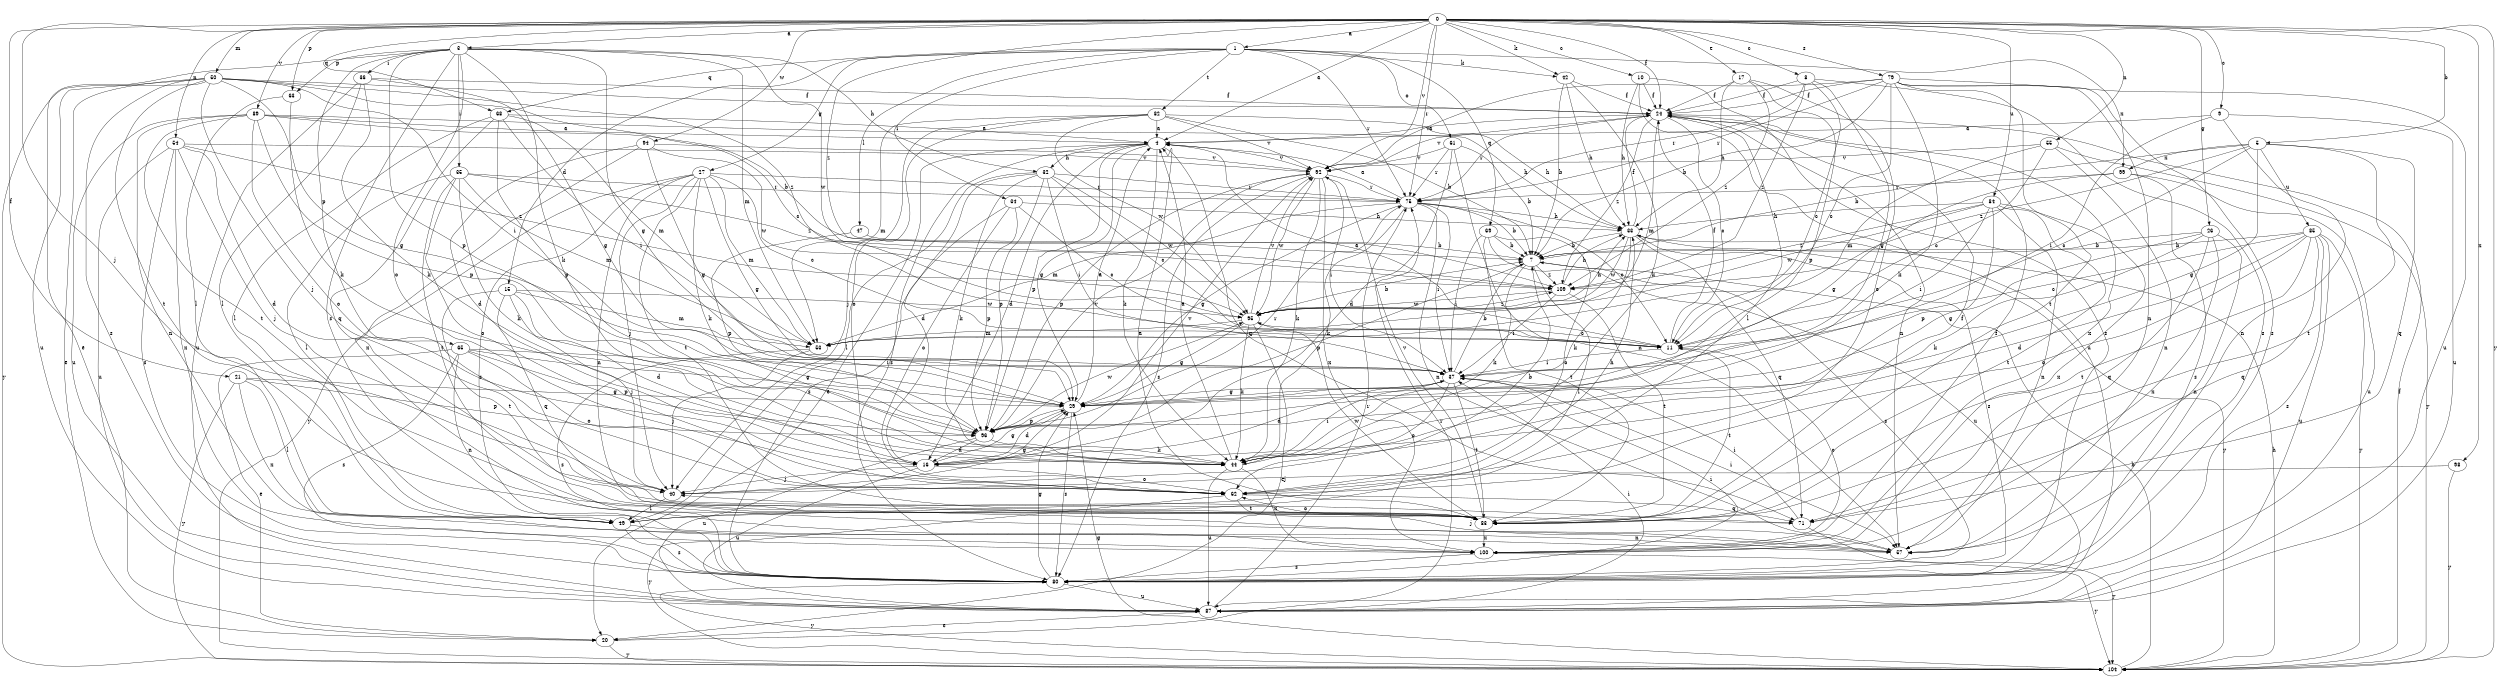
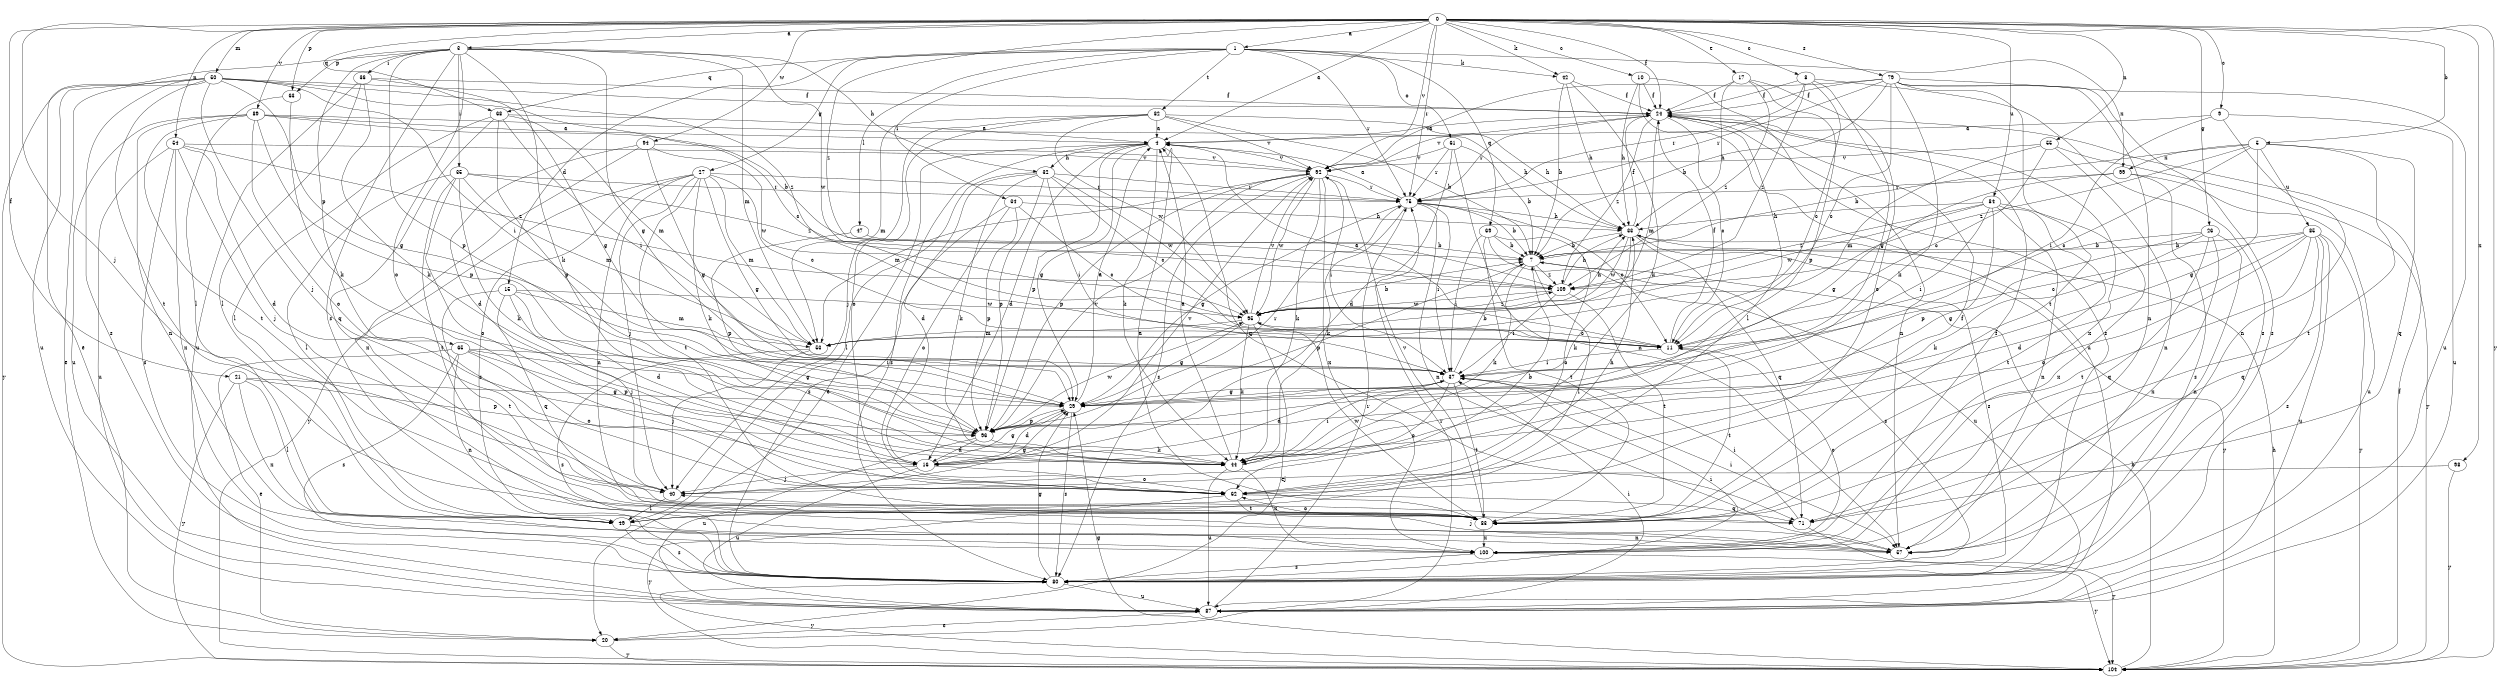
  strict digraph {
    0
    1
    3
    4
    5
    8
    9
    10
    17
    21
    24
    26
    40
    42
    50
    54
    55
    63
    68
    75
    79
    84
    89
    92
    94
    98
    104
    109
    15
    27
    34
    47
    61
    69
    82
    99
    20
    29
    32
    35
    36
    44
    53
    62
    65
    n46 [label=96]
    80
    95
    16
    71
    7
    11
    83
    85
    37
    57
    87
    33
    49
    100
    0 -> 1 [label=a]
    0 -> 3 [label=a]
    0 -> 4 [label=a]
    0 -> 5 [label=b]
    0 -> 8 [label=c]
    0 -> 9 [label=c]
    0 -> 10 [label=c]
    0 -> 17 [label=e]
    0 -> 21 [label=f]
    0 -> 24 [label=f]
    0 -> 26 [label=g]
    0 -> 40 [label=j]
    0 -> 42 [label=k]
    0 -> 50 [label=m]
    0 -> 54 [label=n]
    0 -> 55 [label=n]
    0 -> 63 [label=p]
    0 -> 68 [label=q]
    0 -> 75 [label=r]
    0 -> 79 [label=s]
    0 -> 84 [label=u]
    0 -> 89 [label=v]
    0 -> 92 [label=v]
    0 -> 94 [label=w]
    0 -> 98 [label=x]
    0 -> 104 [label=y]
    0 -> 109 [label=z]
    1 -> 42 [label=k]
    1 -> 68 [label=q]
    1 -> 75 [label=r]
    1 -> 15 [label=d]
    1 -> 27 [label=g]
    1 -> 34 [label=i]
    1 -> 47 [label=l]
    1 -> 61 [label=o]
    1 -> 69 [label=q]
    1 -> 82 [label=t]
    1 -> 99 [label=x]
    3 -> 63 [label=p]
    3 -> 20 [label=e]
    3 -> 29 [label=g]
    3 -> 32 [label=h]
    3 -> 35 [label=i]
    3 -> 36 [label=i]
    3 -> 44 [label=k]
    3 -> 53 [label=m]
    3 -> 62 [label=o]
    3 -> 65 [label=p]
    3 -> n46 [label=p]
    3 -> 80 [label=s]
    3 -> 95 [label=w]
    4 -> 92 [label=v]
    4 -> 20 [label=e]
    4 -> 29 [label=g]
    4 -> 32 [label=h]
    4 -> 44 [label=k]
    4 -> n46 [label=p]
    4 -> 80 [label=s]
    4 -> 16 [label=d]
    4 -> 71 [label=q]
    5 -> 109 [label=z]
    5 -> 99 [label=x]
    5 -> 29 [label=g]
    5 -> 71 [label=q]
    5 -> 7 [label=b]
    5 -> 11 [label=c]
    5 -> 83 [label=t]
    5 -> 85 [label=u]
    8 -> 24 [label=f]
    8 -> 75 [label=r]
    8 -> 109 [label=z]
    8 -> 29 [label=g]
    8 -> 80 [label=s]
    8 -> 11 [label=c]
    9 -> 4 [label=a]
    9 -> 37 [label=i]
    9 -> 57 [label=n]
    9 -> 87 [label=u]
    10 -> 24 [label=f]
    10 -> 80 [label=s]
    10 -> 87 [label=u]
    10 -> 33 [label=h]
    17 -> 24 [label=f]
    17 -> 109 [label=z]
    17 -> 62 [label=o]
    17 -> n46 [label=p]
    17 -> 33 [label=h]
    21 -> 104 [label=y]
    21 -> 29 [label=g]
    21 -> n46 [label=p]
    21 -> 49 [label=l]
    21 -> 100 [label=x]
    24 -> 4 [label=a]
    24 -> 75 [label=r]
    24 -> 92 [label=v]
    24 -> 109 [label=z]
    24 -> 53 [label=m]
    24 -> 11 [label=c]
    24 -> 57 [label=n]
    24 -> 49 [label=l]
    24 -> 100 [label=x]
    26 -> 29 [label=g]
    26 -> 44 [label=k]
    26 -> 71 [label=q]
    26 -> 7 [label=b]
    26 -> 57 [label=n]
    26 -> 100 [label=x]
    40 -> 29 [label=g]
    40 -> 7 [label=b]
    40 -> 49 [label=l]
    42 -> 24 [label=f]
    42 -> 44 [label=k]
    42 -> 7 [label=b]
    42 -> 33 [label=h]
    50 -> 24 [label=f]
    50 -> 40 [label=j]
    50 -> 104 [label=y]
    50 -> 109 [label=z]
    50 -> 20 [label=e]
    50 -> 29 [label=g]
    50 -> 80 [label=s]
    50 -> 11 [label=c]
    50 -> 83 [label=t]
    50 -> 37 [label=i]
    50 -> 87 [label=u]
    54 -> 40 [label=j]
    54 -> 92 [label=v]
    54 -> 109 [label=z]
    54 -> 80 [label=s]
    54 -> 16 [label=d]
    54 -> 87 [label=u]
    54 -> 100 [label=x]
    55 -> 92 [label=v]
    55 -> 104 [label=y]
    55 -> 53 [label=m]
    55 -> 11 [label=c]
    55 -> 57 [label=n]
    63 -> 44 [label=k]
    63 -> 49 [label=l]
    68 -> 4 [label=a]
    68 -> 53 [label=m]
    68 -> n46 [label=p]
    68 -> 71 [label=q]
    68 -> 37 [label=i]
    68 -> 49 [label=l]
    75 -> 4 [label=a]
    75 -> 29 [label=g]
    75 -> 44 [label=k]
-   75 -> 53 [label=m]
+   92 -> 53 [label=m]
    75 -> 7 [label=b]
    75 -> 11 [label=c]
    75 -> 37 [label=i]
    75 -> 57 [label=n]
    75 -> 33 [label=h]
    79 -> 24 [label=f]
    79 -> 75 [label=r]
    79 -> 92 [label=v]
    79 -> 44 [label=k]
    79 -> 80 [label=s]
    79 -> 7 [label=b]
    79 -> 11 [label=c]
    79 -> 83 [label=t]
    79 -> 57 [label=n]
    79 -> 87 [label=u]
    84 -> 109 [label=z]
    84 -> n46 [label=p]
    84 -> 95 [label=w]
    84 -> 83 [label=t]
    84 -> 37 [label=i]
    84 -> 57 [label=n]
    84 -> 33 [label=h]
    84 -> 100 [label=x]
    89 -> 4 [label=a]
    89 -> 62 [label=o]
    89 -> n46 [label=p]
    89 -> 7 [label=b]
    89 -> 83 [label=t]
    89 -> 57 [label=n]
    89 -> 87 [label=u]
    89 -> 33 [label=h]
    92 -> 75 [label=r]
    92 -> 44 [label=k]
    92 -> n46 [label=p]
    92 -> 80 [label=s]
    92 -> 95 [label=w]
    92 -> 37 [label=i]
    92 -> 100 [label=x]
    94 -> 92 [label=v]
    94 -> 29 [label=g]
    94 -> 95 [label=w]
    94 -> 16 [label=d]
    94 -> 100 [label=x]
    98 -> 40 [label=j]
    98 -> 104 [label=y]
    104 -> 24 [label=f]
    104 -> 29 [label=g]
    104 -> 7 [label=b]
    104 -> 33 [label=h]
    109 -> 95 [label=w]
    109 -> 83 [label=t]
    109 -> 37 [label=i]
    109 -> 33 [label=h]
    15 -> 40 [label=j]
    15 -> 53 [label=m]
    15 -> 95 [label=w]
    15 -> 16 [label=d]
    15 -> 71 [label=q]
    15 -> 83 [label=t]
    27 -> 40 [label=j]
    27 -> 75 [label=r]
    27 -> 104 [label=y]
    27 -> 29 [label=g]
    27 -> 44 [label=k]
    27 -> 53 [label=m]
    27 -> 80 [label=s]
    27 -> 11 [label=c]
    27 -> 83 [label=t]
    27 -> 57 [label=n]
    34 -> 62 [label=o]
    34 -> n46 [label=p]
    34 -> 80 [label=s]
    34 -> 11 [label=c]
    34 -> 33 [label=h]
    47 -> n46 [label=p]
    47 -> 7 [label=b]
    61 -> 75 [label=r]
    61 -> 92 [label=v]
    61 -> 16 [label=d]
    61 -> 7 [label=b]
    61 -> 57 [label=n]
    69 -> 62 [label=o]
    69 -> 7 [label=b]
    69 -> 83 [label=t]
    69 -> 37 [label=i]
    69 -> 87 [label=u]
    82 -> 4 [label=a]
    82 -> 40 [label=j]
    82 -> 92 [label=v]
    82 -> 53 [label=m]
    82 -> 62 [label=o]
    82 -> 95 [label=w]
    82 -> 7 [label=b]
    82 -> 33 [label=h]
    99 -> 75 [label=r]
    99 -> 29 [label=g]
    99 -> 80 [label=s]
    99 -> 87 [label=u]
    20 -> 75 [label=r]
    20 -> 104 [label=y]
    29 -> 4 [label=a]
    29 -> n46 [label=p]
    29 -> 80 [label=s]
    29 -> 16 [label=d]
    32 -> 75 [label=r]
    32 -> 44 [label=k]
    32 -> n46 [label=p]
    32 -> 95 [label=w]
    32 -> 16 [label=d]
    32 -> 11 [label=c]
    32 -> 37 [label=i]
    32 -> 49 [label=l]
    35 -> 75 [label=r]
    35 -> 109 [label=z]
    35 -> 44 [label=k]
    35 -> 53 [label=m]
    35 -> 62 [label=o]
    35 -> 83 [label=t]
    35 -> 49 [label=l]
    36 -> 24 [label=f]
    36 -> 29 [label=g]
    36 -> 44 [label=k]
    36 -> 87 [label=u]
    36 -> 49 [label=l]
    44 -> 4 [label=a]
    44 -> 37 [label=i]
    44 -> 87 [label=u]
    44 -> 100 [label=x]
    53 -> 40 [label=j]
    53 -> 80 [label=s]
    62 -> 104 [label=y]
    62 -> 71 [label=q]
    62 -> 83 [label=t]
    62 -> 33 [label=h]
    65 -> 20 [label=e]
    65 -> 29 [label=g]
    65 -> 62 [label=o]
    65 -> n46 [label=p]
    65 -> 80 [label=s]
    65 -> 37 [label=i]
    65 -> 57 [label=n]
    n46 -> 75 [label=r]
    n46 -> 92 [label=v]
    n46 -> 44 [label=k]
    n46 -> 95 [label=w]
    n46 -> 16 [label=d]
    n46 -> 87 [label=u]
    80 -> 104 [label=y]
    80 -> 29 [label=g]
    80 -> 37 [label=i]
    80 -> 87 [label=u]
    95 -> 92 [label=v]
    95 -> 109 [label=z]
    95 -> 20 [label=e]
    95 -> 29 [label=g]
    95 -> 44 [label=k]
    95 -> 53 [label=m]
    95 -> 7 [label=b]
    95 -> 11 [label=c]
    95 -> 33 [label=h]
    16 -> 40 [label=j]
    16 -> 92 [label=v]
    16 -> 29 [label=g]
    16 -> 62 [label=o]
    16 -> 87 [label=u]
    71 -> 104 [label=y]
    71 -> 37 [label=i]
    7 -> 109 [label=z]
    7 -> 44 [label=k]
    7 -> n46 [label=p]
    7 -> 80 [label=s]
    7 -> 49 [label=l]
    11 -> 4 [label=a]
    11 -> 24 [label=f]
    11 -> 83 [label=t]
    11 -> 37 [label=i]
    83 -> 4 [label=a]
    83 -> 24 [label=f]
    83 -> 92 [label=v]
    83 -> 62 [label=o]
    83 -> 95 [label=w]
    83 -> 100 [label=x]
    85 -> 104 [label=y]
    85 -> 62 [label=o]
    85 -> 80 [label=s]
    85 -> 16 [label=d]
    85 -> 71 [label=q]
    85 -> 7 [label=b]
    85 -> 11 [label=c]
    85 -> 83 [label=t]
    85 -> 87 [label=u]
    37 -> 29 [label=g]
    37 -> 62 [label=o]
    37 -> 16 [label=d]
    37 -> 7 [label=b]
    37 -> 83 [label=t]
    37 -> 57 [label=i]
    57 -> 40 [label=j]
    87 -> 75 [label=r]
    87 -> 20 [label=e]
    87 -> 37 [label=i]
    33 -> 24 [label=f]
    33 -> 104 [label=y]
    33 -> 44 [label=k]
    33 -> 80 [label=s]
    33 -> 95 [label=w]
    33 -> 71 [label=q]
    33 -> 7 [label=b]
    49 -> 80 [label=s]
    49 -> 57 [label=n]
    100 -> 24 [label=f]
    100 -> 104 [label=y]
    100 -> 80 [label=s]
    100 -> 11 [label=c]
  }
